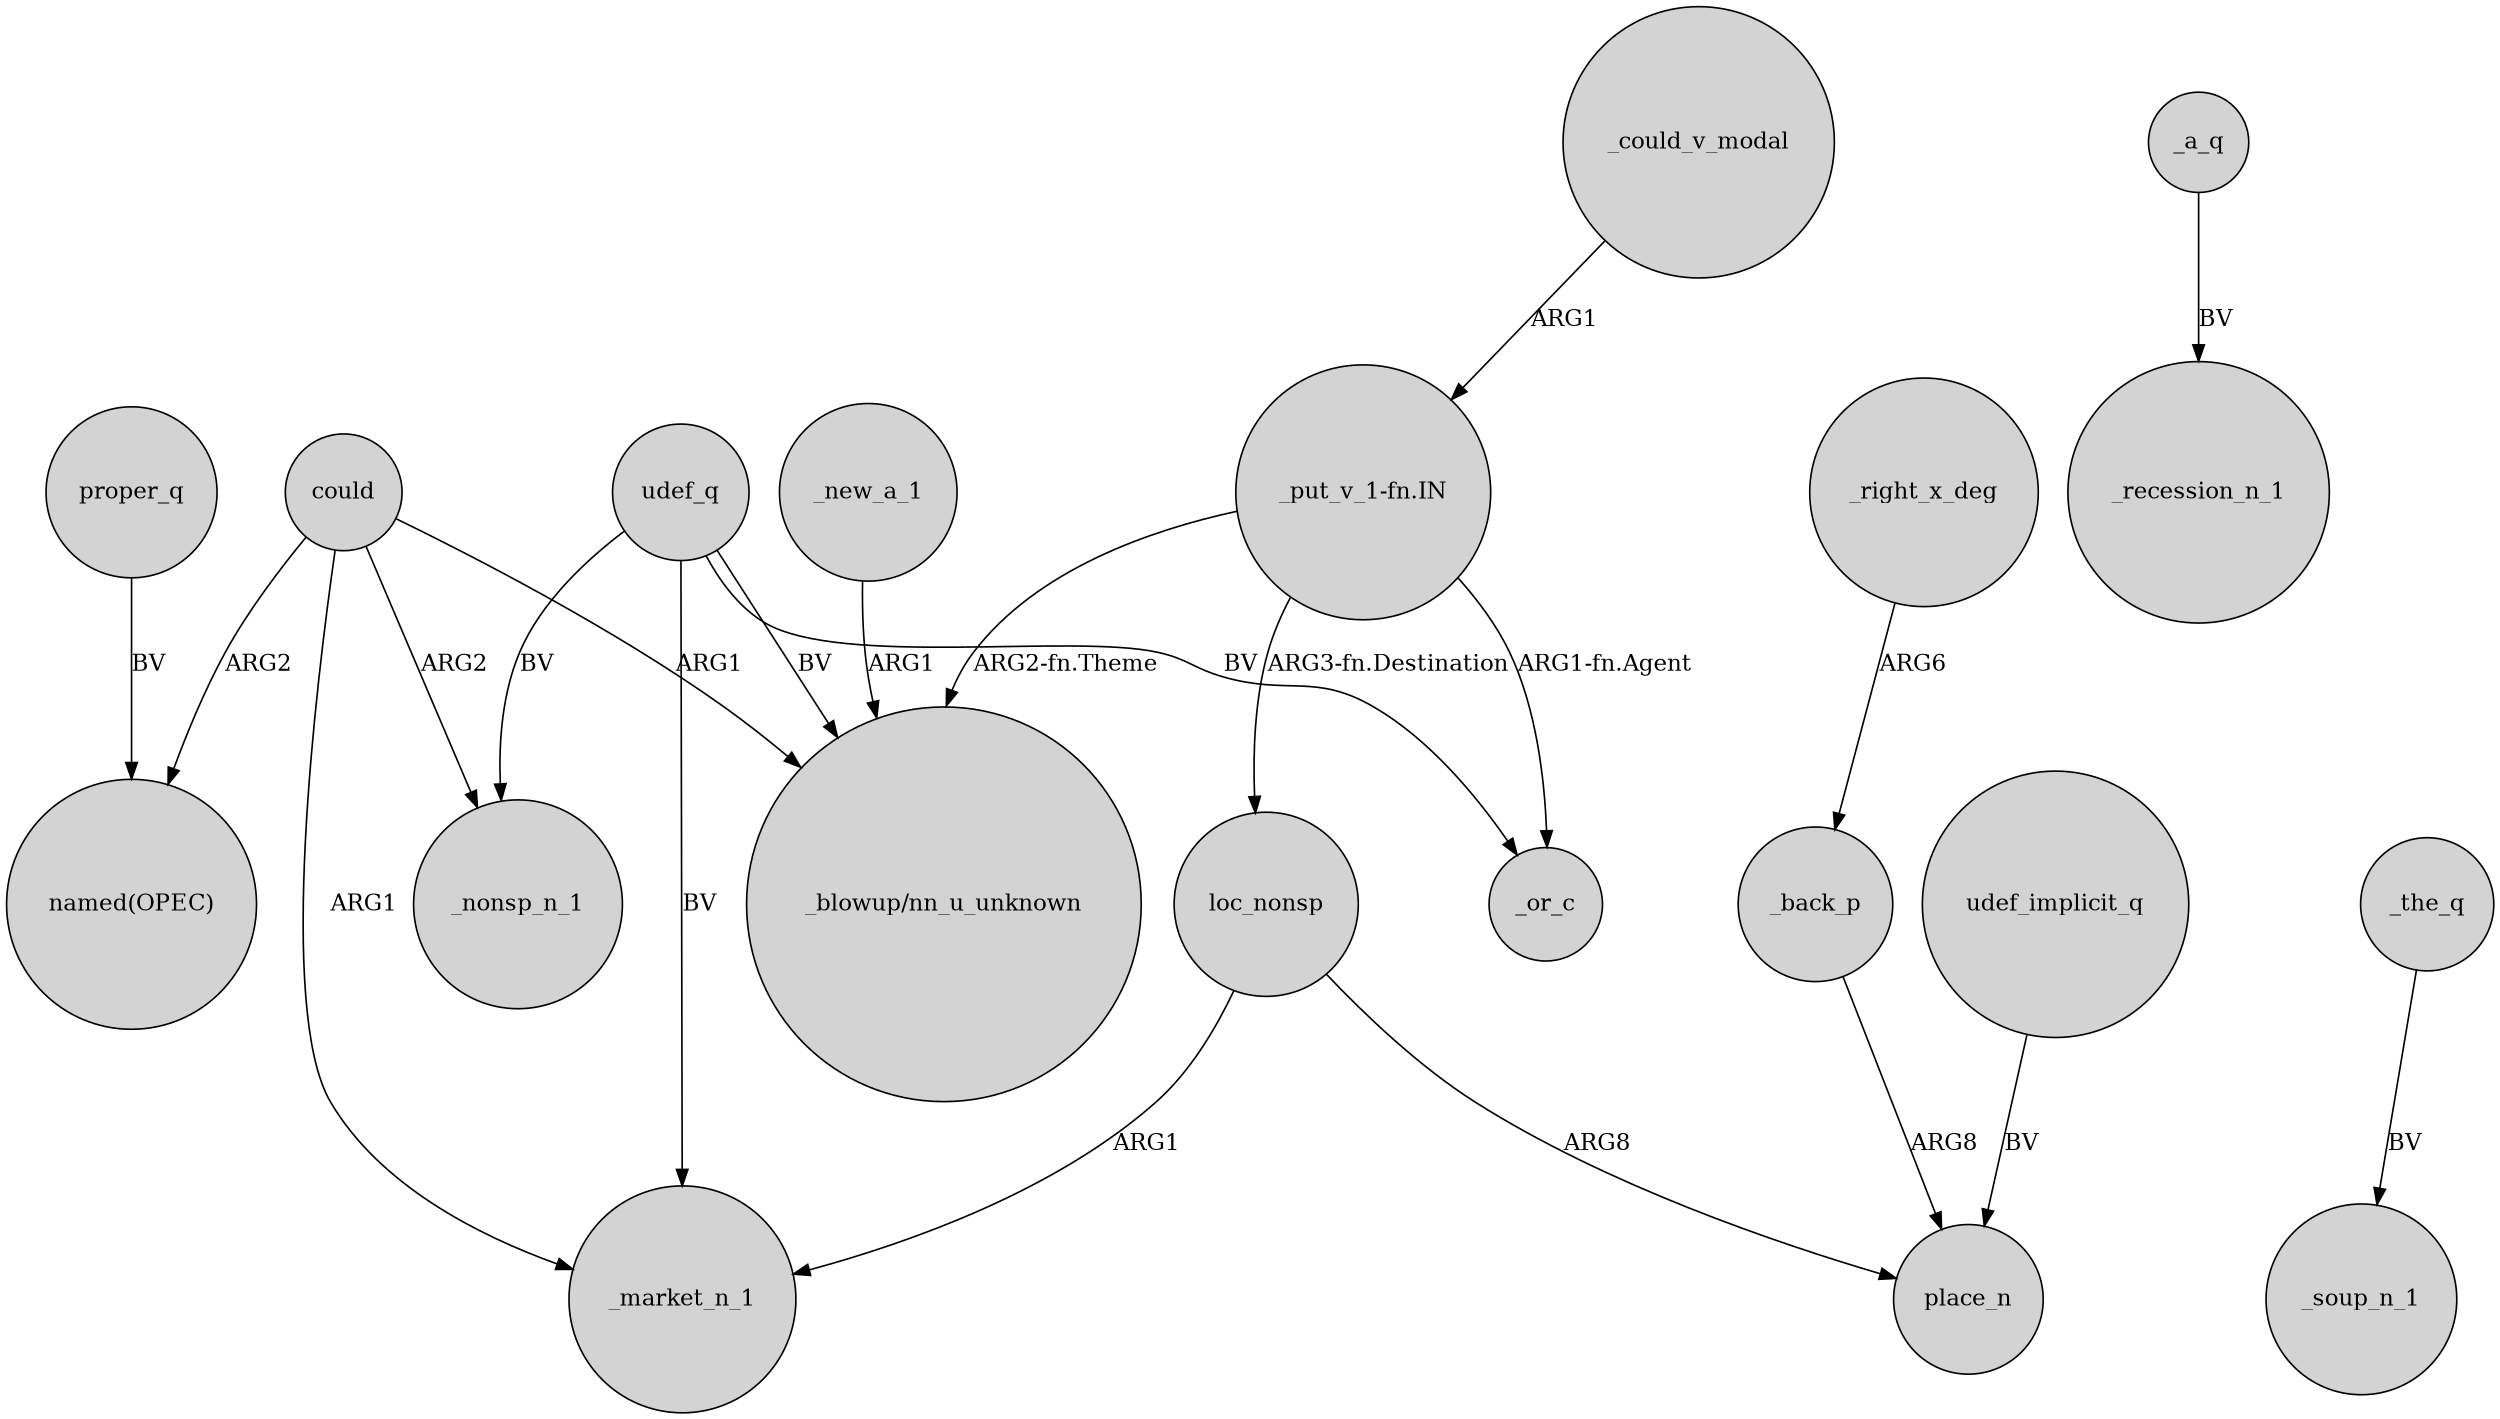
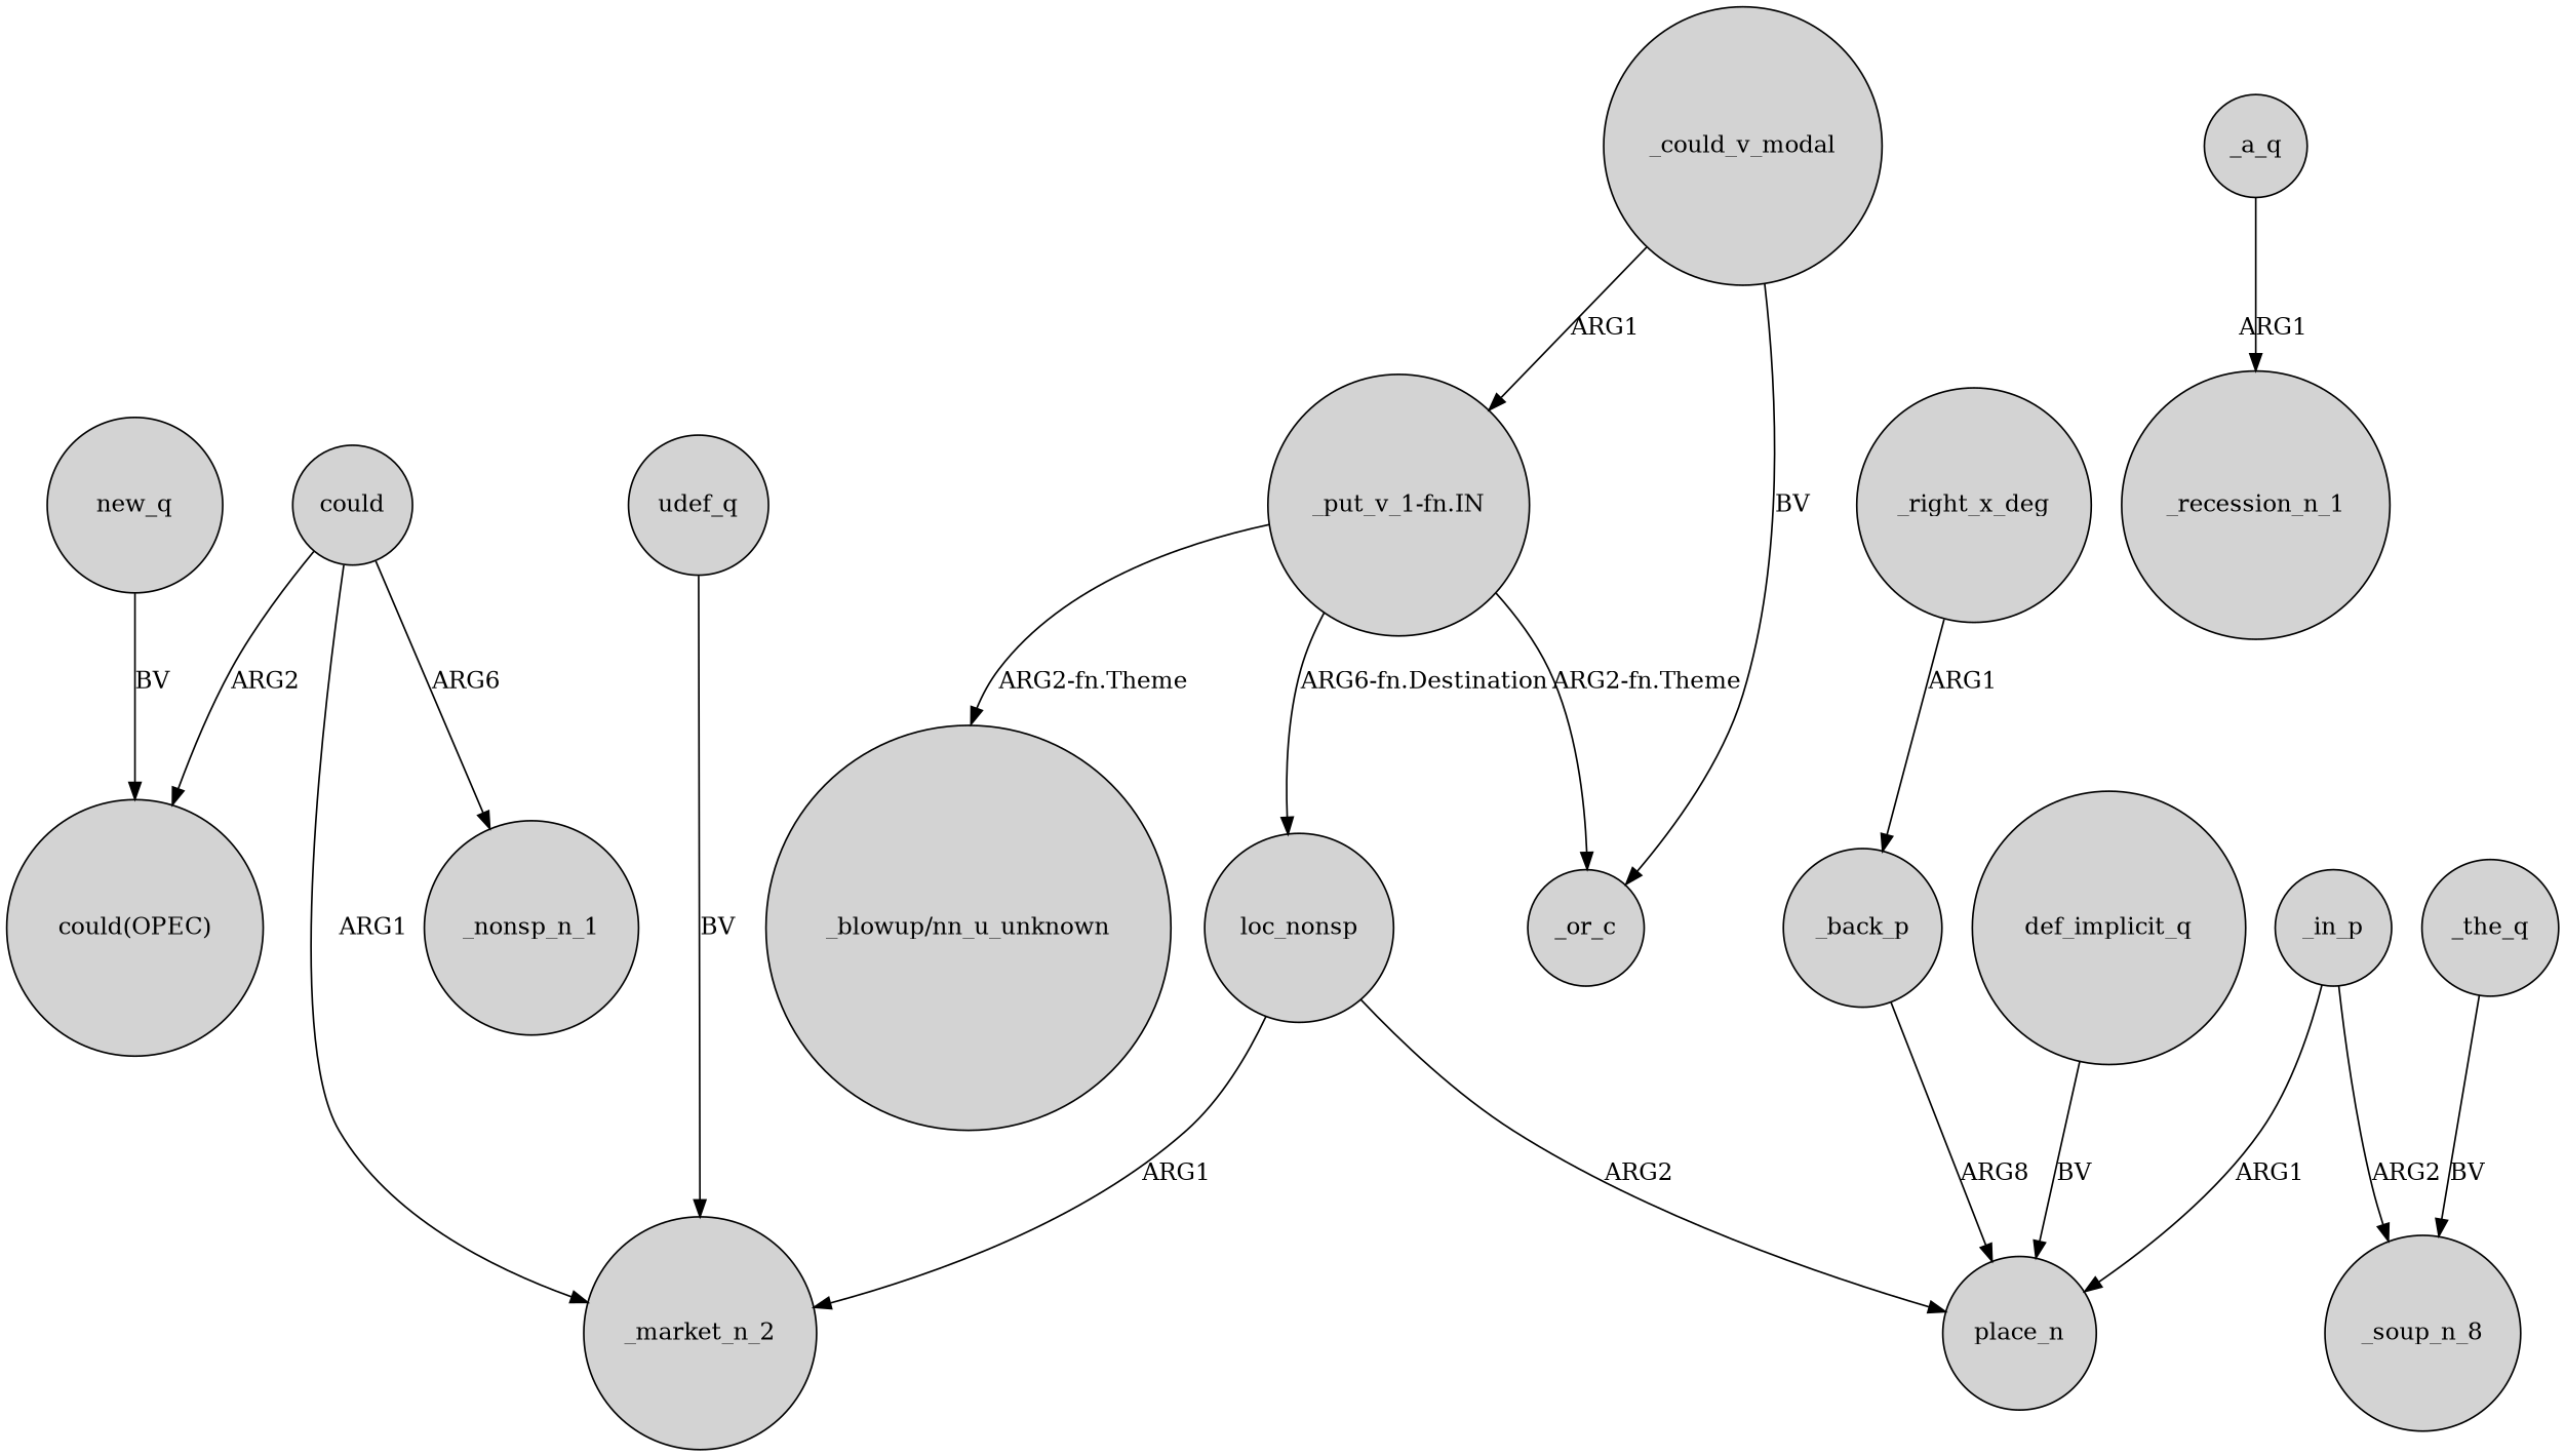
  digraph {
    node [shape=circle style=filled]
    "_put_v_1-fn.IN"
    _or_c
    loc_nonsp
    "_blowup/nn_u_unknown"
-   _market_n_1
+   _market_n_1 [label=_market_n_2]
    place_n
    udef_q
    n8 [label=_nonsp_n_1]
-   _new_a_1
-   def_implicit_q [label=udef_implicit_q]
+   def_implicit_q
    _the_q
-   _soup_n_1
+   _soup_n_1 [label=_soup_n_8]
    n13 [label=could]
-   "named(OPEC)"
+   "named(OPEC)" [label="could(OPEC)"]
+   _in_p
    _could_v_modal
    _right_x_deg
    _back_p
    _a_q
    _recession_n_1
-   proper_q
-   "_put_v_1-fn.IN" -> _or_c [label="ARG1-fn.Agent"]
-   "_put_v_1-fn.IN" -> loc_nonsp [label="ARG3-fn.Destination"]
+   proper_q [label=new_q]
+   "_put_v_1-fn.IN" -> _or_c [label="ARG2-fn.Theme"]
+   "_put_v_1-fn.IN" -> loc_nonsp [label="ARG6-fn.Destination"]
    "_put_v_1-fn.IN" -> "_blowup/nn_u_unknown" [label="ARG2-fn.Theme"]
    loc_nonsp -> _market_n_1 [label=ARG1]
-   loc_nonsp -> place_n [label=ARG8]
-   udef_q -> _or_c [label=BV]
-   udef_q -> "_blowup/nn_u_unknown" [label=BV]
+   loc_nonsp -> place_n [label=ARG2]
+   _could_v_modal -> _or_c [label=BV]
    udef_q -> _market_n_1 [label=BV]
-   udef_q -> n8 [label=BV]
-   _new_a_1 -> "_blowup/nn_u_unknown" [label=ARG1]
    def_implicit_q -> place_n [label=BV]
    _the_q -> _soup_n_1 [label=BV]
-   n13 -> "_blowup/nn_u_unknown" [label=ARG1]
    n13 -> _market_n_1 [label=ARG1]
-   n13 -> n8 [label=ARG2]
+   n13 -> n8 [label=ARG6]
    n13 -> "named(OPEC)" [label=ARG2]
+   _in_p -> place_n [label=ARG1]
+   _in_p -> _soup_n_1 [label=ARG2]
    _could_v_modal -> "_put_v_1-fn.IN" [label=ARG1]
-   _right_x_deg -> _back_p [label=ARG6]
+   _right_x_deg -> _back_p [label=ARG1]
    _back_p -> place_n [label=ARG8]
-   _a_q -> _recession_n_1 [label=BV]
+   _a_q -> _recession_n_1 [label=ARG1]
    proper_q -> "named(OPEC)" [label=BV]
  }
